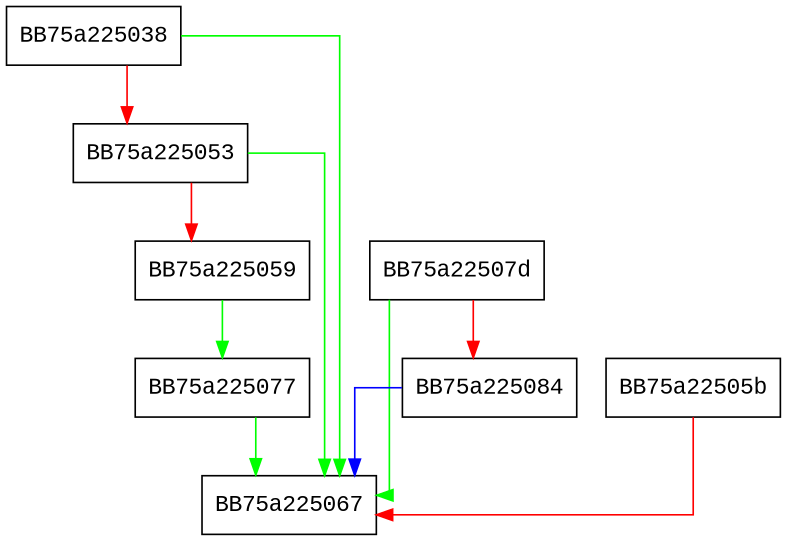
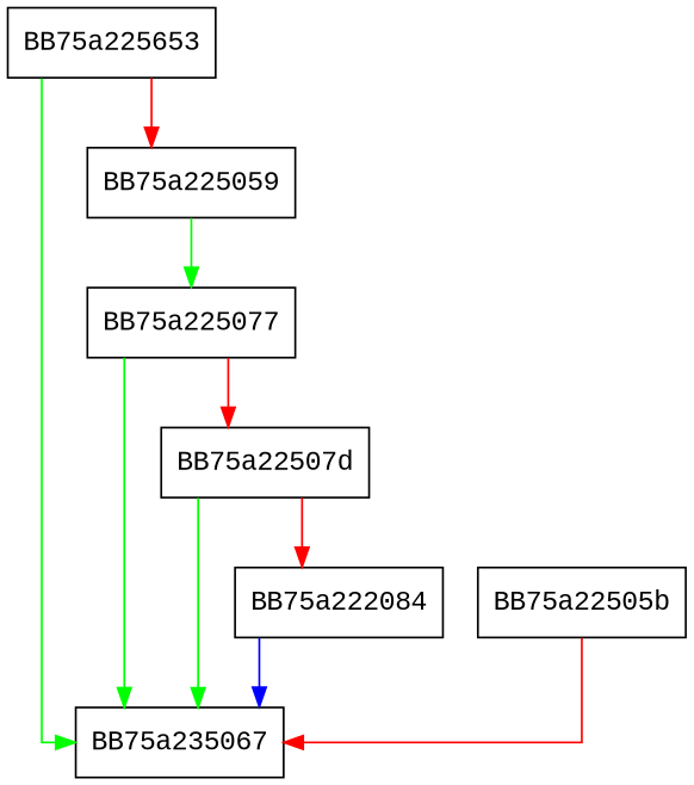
  digraph {
    fontname="Liberation Mono"
    splines=ortho
    node [fontname="Liberation Mono" shape=box]
    edge [color=green fontname="Liberation Mono"]
-   BB75a225038
-   BB75a225067
-   BB75a225053
+   BB75a225067 [label=BB75a235067]
+   BB75a225053 [label=BB75a225653]
    BB75a225059
    BB75a225077
    BB75a22507d
    BB75a22505b
-   BB75a225084
-   BB75a225038 -> BB75a225067
-   BB75a225038 -> BB75a225053 [color=red]
+   BB75a225084 [label=BB75a222084]
    BB75a225053 -> BB75a225067
    BB75a225053 -> BB75a225059 [color=red]
    BB75a225059 -> BB75a225077
    BB75a225077 -> BB75a225067
+   BB75a225077 -> BB75a22507d [color=red]
    BB75a22507d -> BB75a225067
    BB75a22507d -> BB75a225084 [color=red]
    BB75a22505b -> BB75a225067 [color=red]
    BB75a225084 -> BB75a225067 [color=blue]
  }
